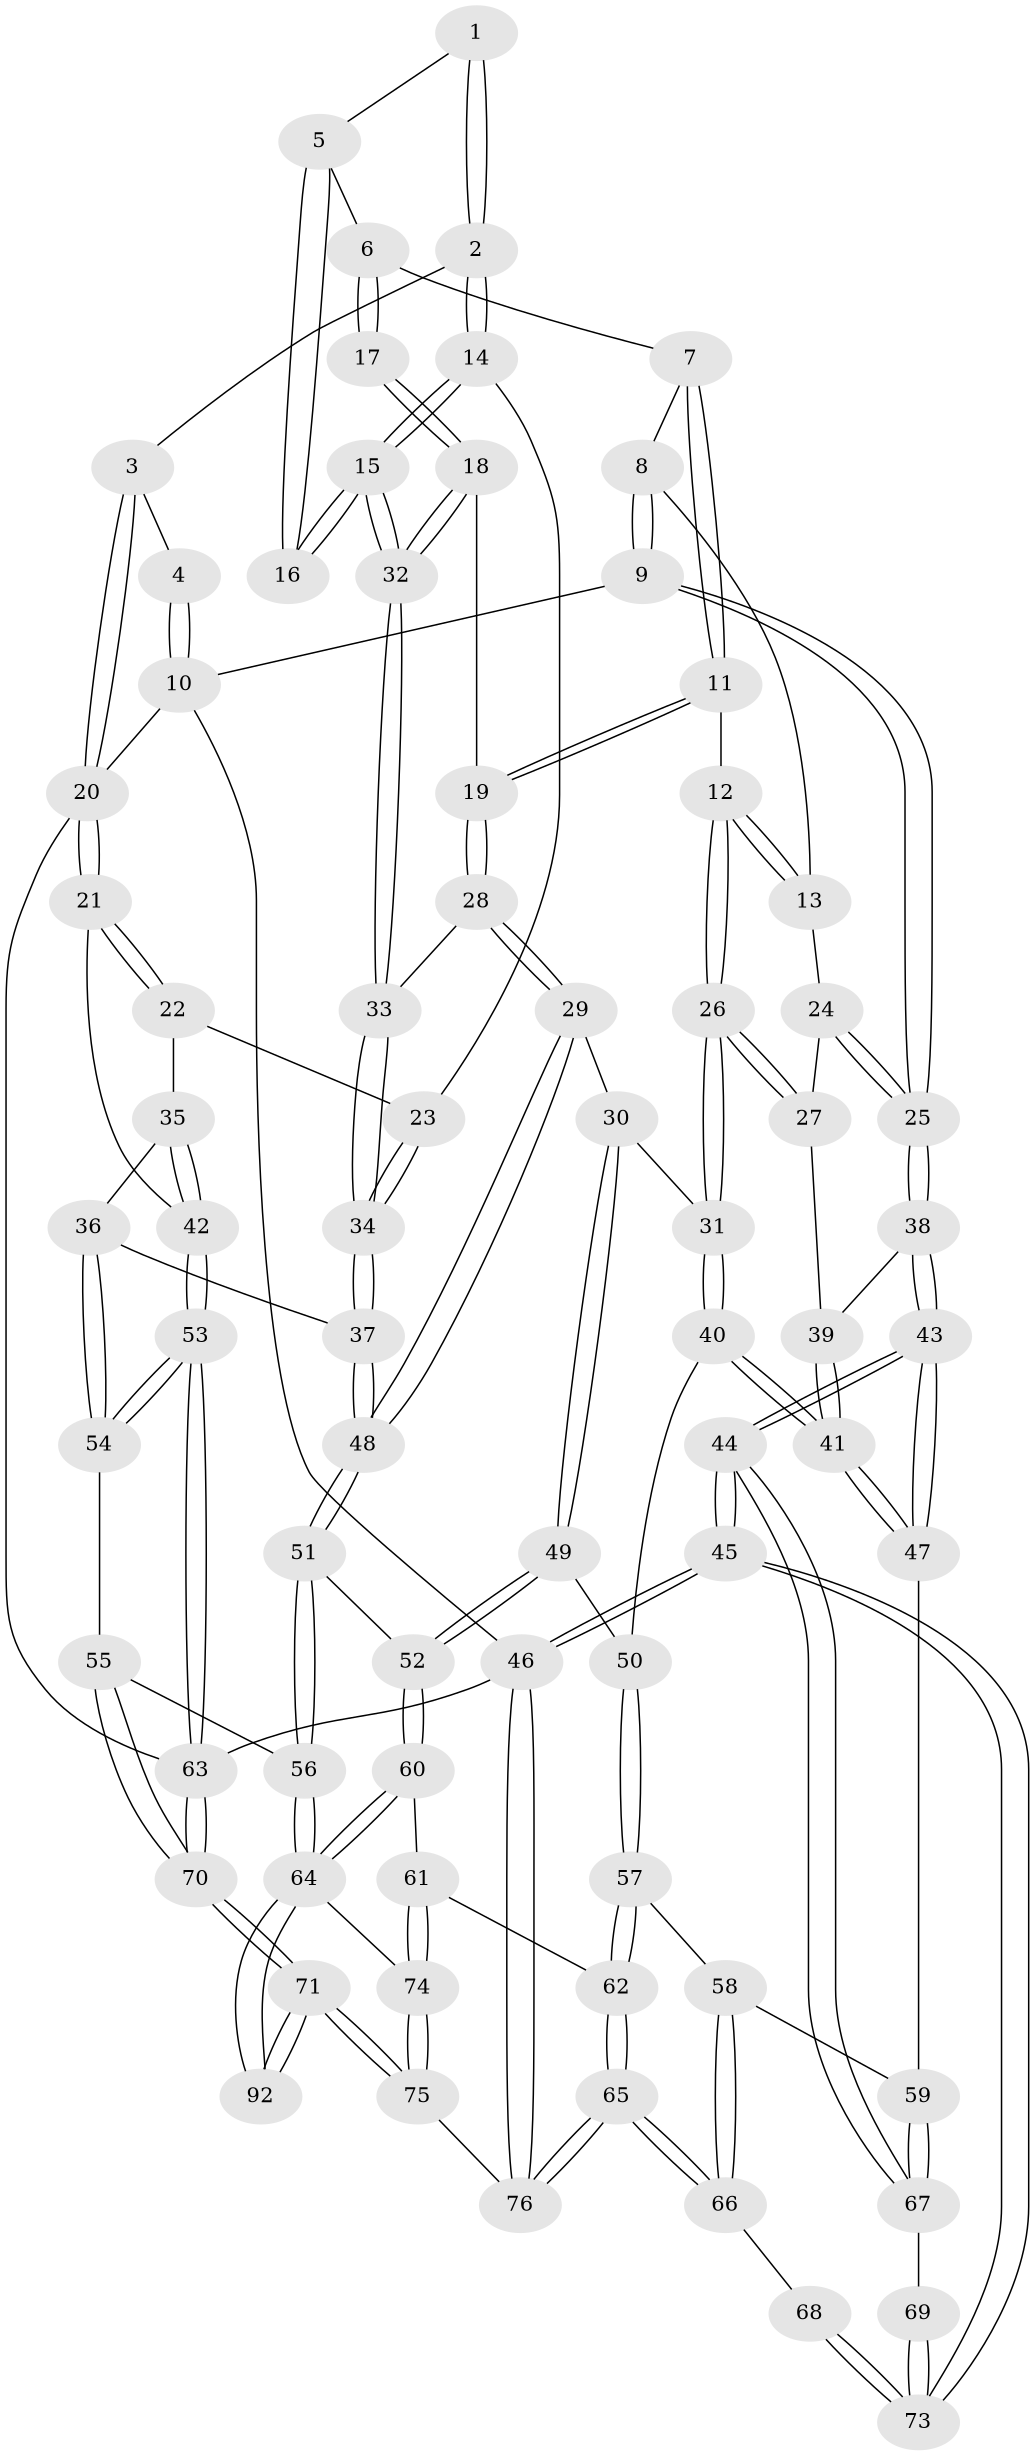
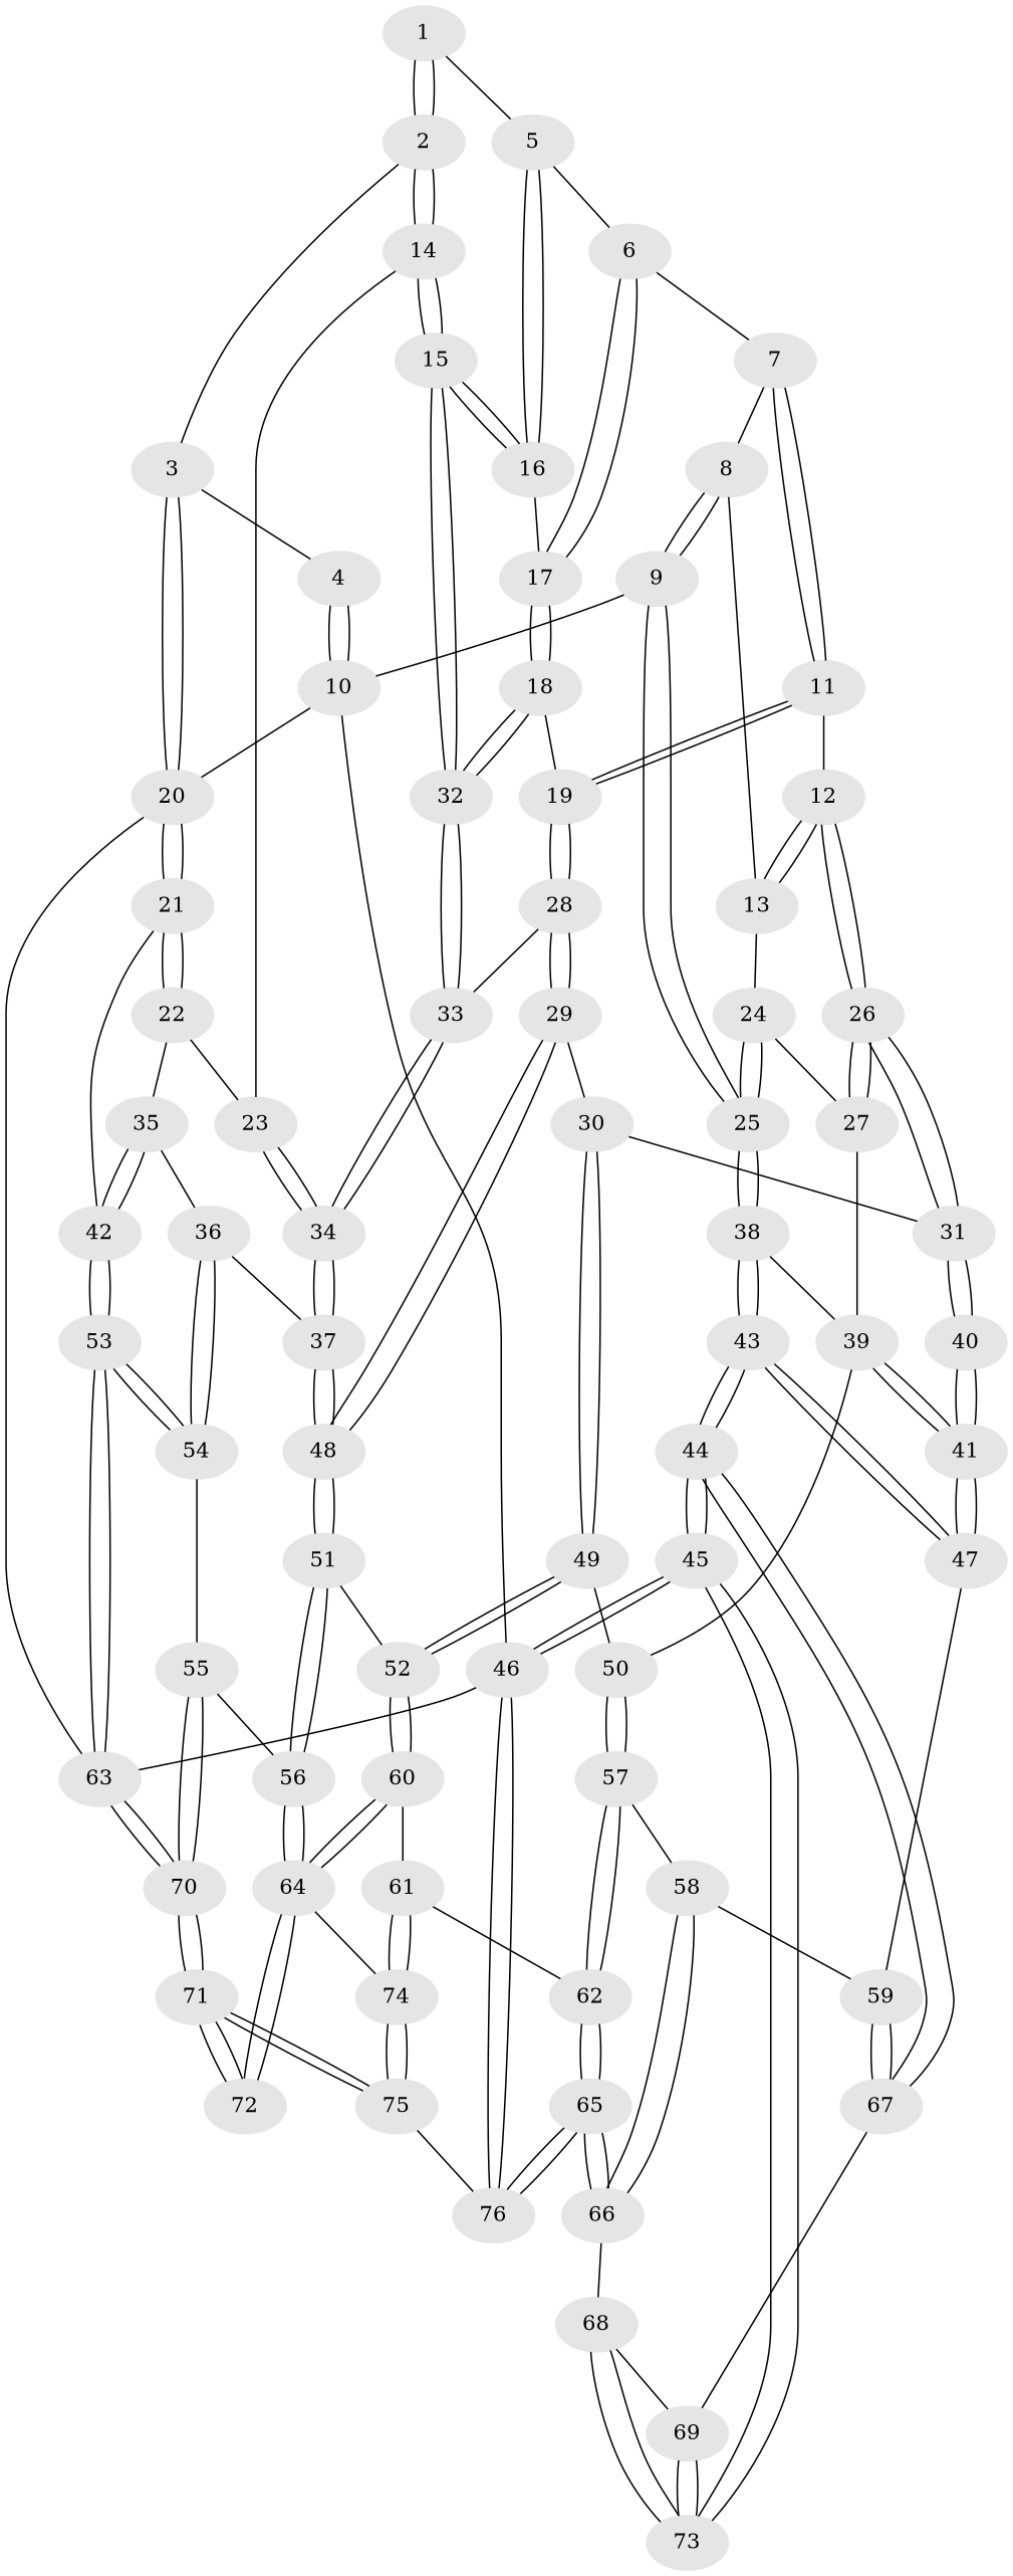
  graph {
    node [color=gray90 style=filled]
    1
    2
    5
    3
    14
    6
    16
    4
    20
    15
    23
    10
    21
    63
    46
    7
    17
    8
    11
    18
    9
    13
    12
    19
    25
    24
    38
    76
    26
    28
    27
    31
    32
    34
    33
    29
    22
    42
    70
    35
    53
    36
    37
    39
    43
    40
    41
    30
    48
    49
    51
    50
    52
    54
    55
    47
    44
    57
    59
    45
    67
    73
    69
    56
    60
    58
    62
    64
    61
    71
    74
-   72 [label=92]
+   72
    66
    65
    68
    75
    1 -- 2
    1 -- 2
    1 -- 5
    2 -- 3
    2 -- 14
    2 -- 14
    5 -- 6
    5 -- 16
    5 -- 16
    3 -- 4
    3 -- 20
    3 -- 20
    14 -- 15
    14 -- 15
    14 -- 23
    6 -- 7
    6 -- 17
    6 -- 17
+   16 -- 17
    4 -- 10
    4 -- 10
    20 -- 21
    20 -- 21
    20 -- 63
    15 -- 16
    15 -- 16
    15 -- 32
    15 -- 32
    23 -- 34
    23 -- 34
    10 -- 20
    10 -- 46
    21 -- 22
    21 -- 22
    21 -- 42
    63 -- 70
    63 -- 70
    46 -- 63
    46 -- 76
    46 -- 76
    7 -- 8
    7 -- 11
    7 -- 11
    17 -- 18
    17 -- 18
    8 -- 9
    8 -- 9
    8 -- 13
    11 -- 12
    11 -- 19
    11 -- 19
    18 -- 19
    18 -- 32
    18 -- 32
    9 -- 10
    9 -- 25
    9 -- 25
    13 -- 24
    12 -- 13
    12 -- 13
    12 -- 26
    12 -- 26
    19 -- 28
    19 -- 28
    25 -- 38
    25 -- 38
    24 -- 25
    24 -- 25
    24 -- 27
    38 -- 39
    38 -- 43
    38 -- 43
    26 -- 27
    26 -- 27
    26 -- 31
    26 -- 31
    28 -- 33
    28 -- 29
    28 -- 29
    27 -- 39
    31 -- 40
    31 -- 40
    32 -- 33
    32 -- 33
    34 -- 37
    34 -- 37
    33 -- 34
    33 -- 34
    29 -- 30
    29 -- 48
    29 -- 48
    22 -- 23
    22 -- 35
    42 -- 53
    42 -- 53
    70 -- 71
    70 -- 71
    35 -- 42
    35 -- 42
    35 -- 36
    53 -- 63
    53 -- 63
    53 -- 54
    53 -- 54
    36 -- 37
    36 -- 54
    36 -- 54
    37 -- 48
    37 -- 48
    39 -- 41
    39 -- 41
    43 -- 47
    43 -- 47
    43 -- 44
    43 -- 44
    40 -- 41
    40 -- 41
-   40 -- 50
+   39 -- 50
    41 -- 47
    41 -- 47
    30 -- 31
    30 -- 49
    30 -- 49
    48 -- 51
    48 -- 51
    49 -- 50
    49 -- 52
    49 -- 52
    51 -- 52
    51 -- 56
    51 -- 56
    50 -- 57
    50 -- 57
    52 -- 60
    52 -- 60
    54 -- 55
    55 -- 70
    55 -- 70
    55 -- 56
    47 -- 59
    44 -- 45
    44 -- 45
    44 -- 67
    44 -- 67
    57 -- 58
    57 -- 62
    57 -- 62
    59 -- 67
    59 -- 67
    45 -- 46
    45 -- 46
    45 -- 73
    45 -- 73
    67 -- 69
    69 -- 73
    69 -- 73
    56 -- 64
    56 -- 64
    60 -- 64
    60 -- 64
    60 -- 61
    58 -- 59
    58 -- 66
    58 -- 66
    62 -- 65
    62 -- 65
    64 -- 74
    64 -- 72
    64 -- 72
    61 -- 62
    61 -- 74
    61 -- 74
    71 -- 72
    71 -- 72
    71 -- 75
    71 -- 75
    74 -- 75
    74 -- 75
    66 -- 68
    65 -- 76
    65 -- 76
    65 -- 66
    65 -- 66
    68 -- 73
    68 -- 73
+   68 -- 69
    75 -- 76
  }
